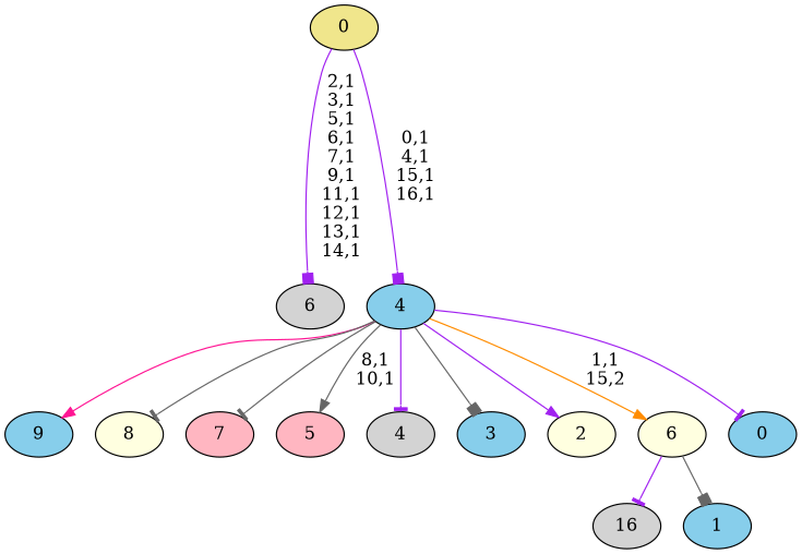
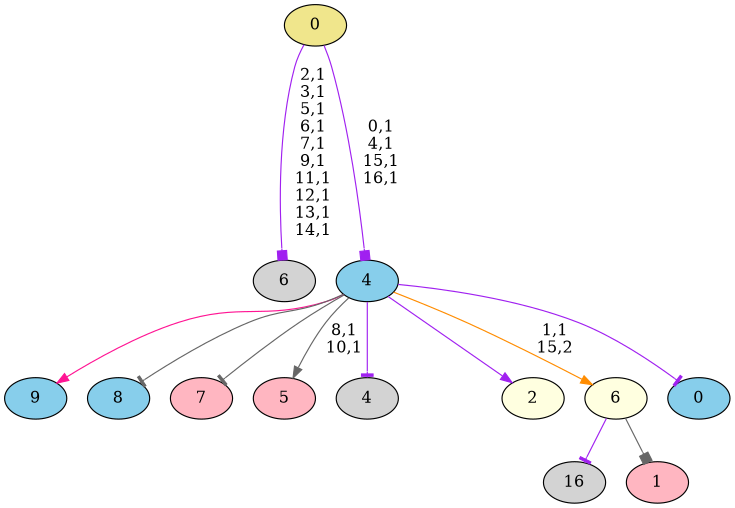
  digraph {
    node [fillcolor=skyblue style=filled]
    edge [arrowhead=tee color=purple]
    n1 [fillcolor=lightgrey label=16]
    n2 [label=9]
-   n3 [fillcolor=lightyellow label=8]
+   n3 [label=8]
    n4 [fillcolor=lightpink label=7]
    n5 [fillcolor=lightgrey label=6]
    n6 [fillcolor=lightpink label=5]
    n7 [fillcolor=lightgrey label=4]
-   n8 [label=3]
    n9 [fillcolor=lightyellow label=2]
-   n10 [label=1]
+   n10 [fillcolor=lightpink label=1]
    6 [fillcolor=lightyellow]
    n12 [label=0]
    4
    0 [fillcolor=khaki]
    6 -> n1
    6 -> n10 [arrowhead=box color=gray40]
    4 -> n2 [arrowhead=normal color=deeppink]
    4 -> n3 [color=gray40]
    4 -> n4 [color=gray40]
    4 -> n6 [arrowhead=normal color=gray40 label="8,1\n10,1"]
    4 -> n7
-   4 -> n8 [arrowhead=box color=gray40]
    4 -> n9 [arrowhead=normal]
    4 -> 6 [arrowhead=normal color=darkorange label="1,1\n15,2"]
    4 -> n12
    0 -> n5 [arrowhead=box label="2,1\n3,1\n5,1\n6,1\n7,1\n9,1\n11,1\n12,1\n13,1\n14,1"]
    0 -> 4 [arrowhead=box label="0,1\n4,1\n15,1\n16,1"]
  }
